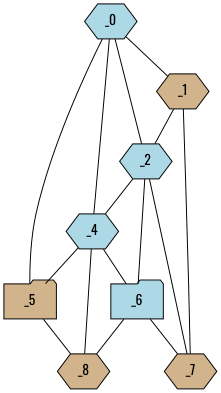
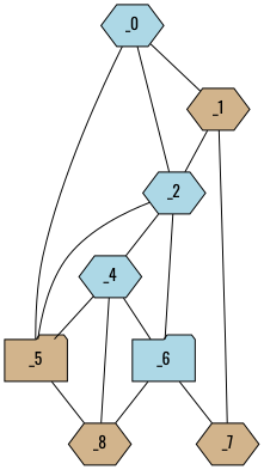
  graph {
    fontname=Oswald
    node [fillcolor=lightblue fontname=Oswald shape=hexagon style=filled x=102]
    edge [fontname=Oswald valence=2]
    _0 [x=4 y=50]
    _1 [fillcolor=tan x=9 y=66]
    _2 [x=70 y=56]
    _4 [x=90 y=33]
    _5 [fillcolor=tan shape=folder x=100 y=27]
    _7 [fillcolor=tan y=101]
    _6 [shape=folder y=72]
    _8 [fillcolor=tan x=124 y=36]
    _0 -- _1 [valence=1]
    _0 -- _2
-   _0 -- _4
    _0 -- _5 [valence=1]
    _1 -- _2
    _1 -- _7 [valence=1]
    _2 -- _4
-   _2 -- _7
+   _2 -- _5
    _2 -- _6
    _4 -- _5 [valence=1]
    _4 -- _6
    _4 -- _8
    _5 -- _8 [valence=1]
    _6 -- _7 [valence=1]
    _6 -- _8 [valence=1]
  }
